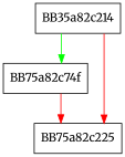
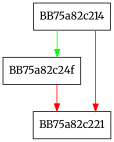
  digraph {
    fontname=Merriweather
    splines=ortho
    node [fontname=Merriweather shape=box]
    edge [color=red fontname=Merriweather]
-   BB75a82c214 [label=BB35a82c214]
-   BB75a82c24f [label=BB75a82c74f]
-   BB75a82c225
+   BB75a82c214
+   BB75a82c24f
+   BB75a82c225 [label=BB75a82c221]
    BB75a82c214 -> BB75a82c24f [color=green]
    BB75a82c214 -> BB75a82c225
    BB75a82c24f -> BB75a82c225
  }
